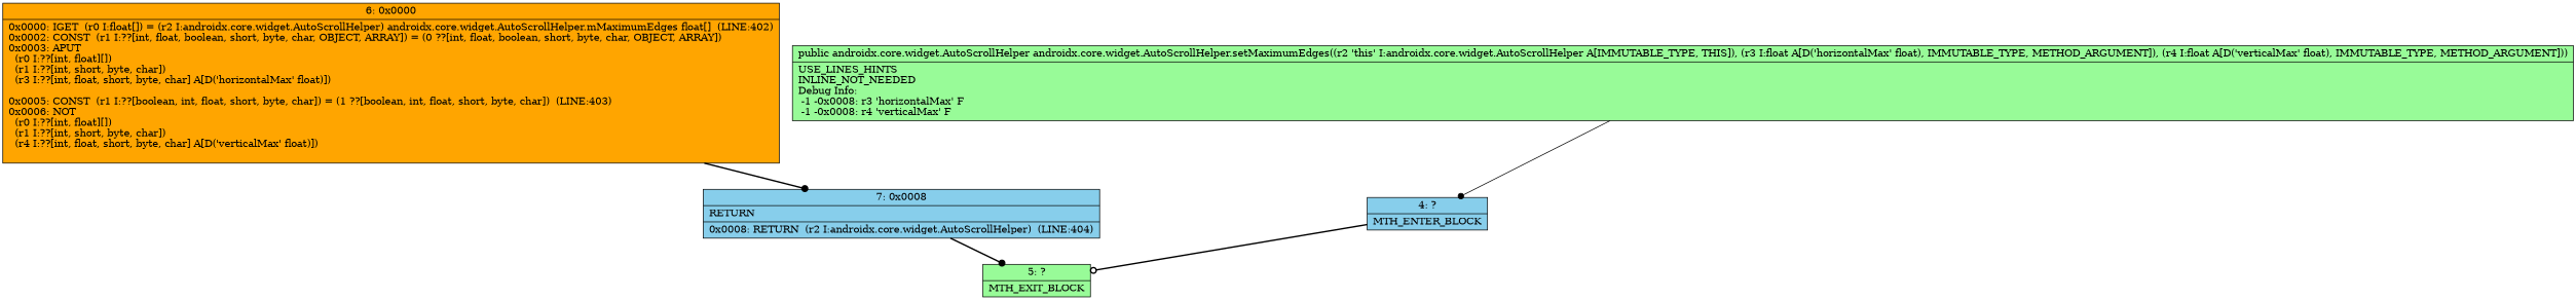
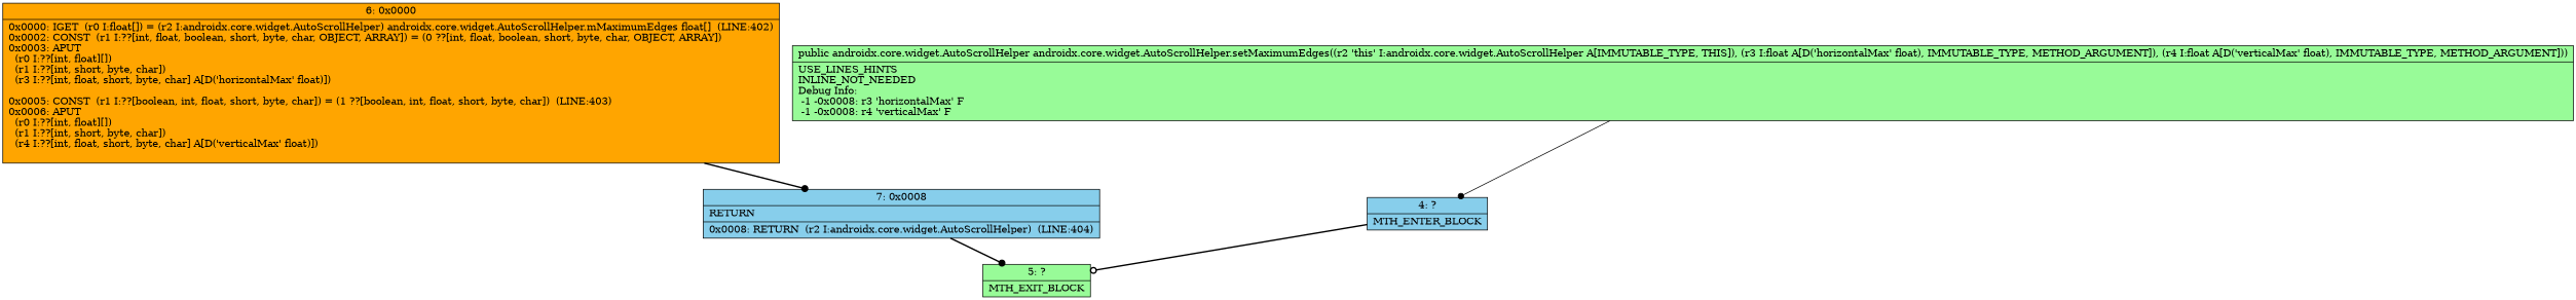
  digraph {
    node [fillcolor=skyblue shape=record style=filled]
    edge [arrowhead=dot style=bold]
    n1 [label="{4\:\ ?|MTH_ENTER_BLOCK\l}"]
    n2 [fillcolor=palegreen label="{5\:\ ?|MTH_EXIT_BLOCK\l}"]
-   n3 [fillcolor=orange label="{6\:\ 0x0000|0x0000: IGET  (r0 I:float[]) = (r2 I:androidx.core.widget.AutoScrollHelper) androidx.core.widget.AutoScrollHelper.mMaximumEdges float[]  (LINE:402)\l0x0002: CONST  (r1 I:??[int, float, boolean, short, byte, char, OBJECT, ARRAY]) = (0 ??[int, float, boolean, short, byte, char, OBJECT, ARRAY]) \l0x0003: APUT  \l  (r0 I:??[int, float][])\l  (r1 I:??[int, short, byte, char])\l  (r3 I:??[int, float, short, byte, char] A[D('horizontalMax' float)])\l \l0x0005: CONST  (r1 I:??[boolean, int, float, short, byte, char]) = (1 ??[boolean, int, float, short, byte, char])  (LINE:403)\l0x0006: NOT  \l  (r0 I:??[int, float][])\l  (r1 I:??[int, short, byte, char])\l  (r4 I:??[int, float, short, byte, char] A[D('verticalMax' float)])\l \l}"]
+   n3 [fillcolor=orange label="{6\:\ 0x0000|0x0000: IGET  (r0 I:float[]) = (r2 I:androidx.core.widget.AutoScrollHelper) androidx.core.widget.AutoScrollHelper.mMaximumEdges float[]  (LINE:402)\l0x0002: CONST  (r1 I:??[int, float, boolean, short, byte, char, OBJECT, ARRAY]) = (0 ??[int, float, boolean, short, byte, char, OBJECT, ARRAY]) \l0x0003: APUT  \l  (r0 I:??[int, float][])\l  (r1 I:??[int, short, byte, char])\l  (r3 I:??[int, float, short, byte, char] A[D('horizontalMax' float)])\l \l0x0005: CONST  (r1 I:??[boolean, int, float, short, byte, char]) = (1 ??[boolean, int, float, short, byte, char])  (LINE:403)\l0x0006: APUT  \l  (r0 I:??[int, float][])\l  (r1 I:??[int, short, byte, char])\l  (r4 I:??[int, float, short, byte, char] A[D('verticalMax' float)])\l \l}"]
    n4 [label="{7\:\ 0x0008|RETURN\l|0x0008: RETURN  (r2 I:androidx.core.widget.AutoScrollHelper)  (LINE:404)\l}"]
    n5 [fillcolor=palegreen label="{public androidx.core.widget.AutoScrollHelper androidx.core.widget.AutoScrollHelper.setMaximumEdges((r2 'this' I:androidx.core.widget.AutoScrollHelper A[IMMUTABLE_TYPE, THIS]), (r3 I:float A[D('horizontalMax' float), IMMUTABLE_TYPE, METHOD_ARGUMENT]), (r4 I:float A[D('verticalMax' float), IMMUTABLE_TYPE, METHOD_ARGUMENT]))  | USE_LINES_HINTS\lINLINE_NOT_NEEDED\lDebug Info:\l  \-1 \-0x0008: r3 'horizontalMax' F\l  \-1 \-0x0008: r4 'verticalMax' F\l}"]
    n1 -> n2 [arrowhead=odot]
    n3 -> n4
    n4 -> n2
    n5 -> n1 [style=solid]
  }
